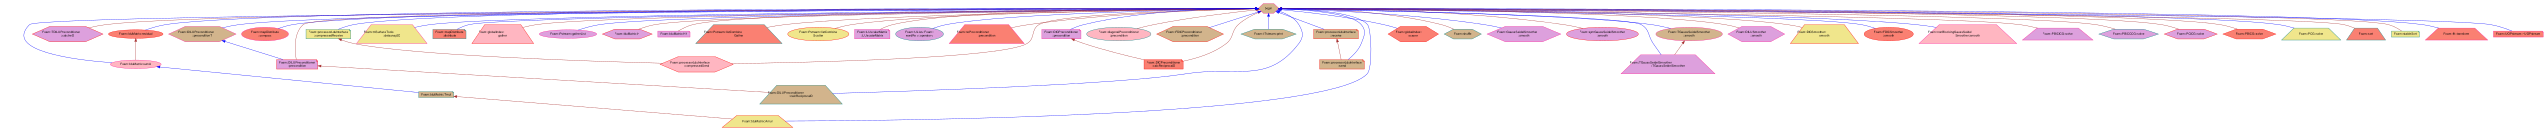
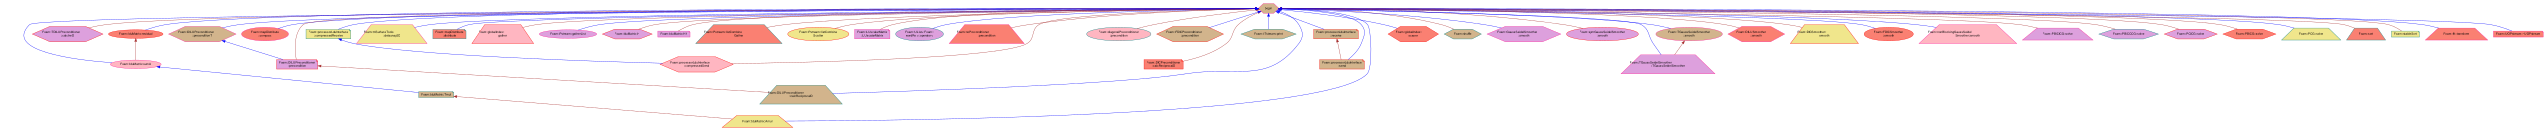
  digraph {
    rankdir=TB
    node [color=deeppink fillcolor=plum fontname=FreeSans fontsize=10 shape=hexagon style=filled]
    edge [color=brown dir=back fontname=FreeSans fontsize=10 labelfontname=FreeSans labelfontsize=10 style=solid]
    n1 [fillcolor=tan fontcolor=black height=0.2 label=begin width=0.4]
    n2 [color=red fillcolor=khaki height=0.2 label="Foam::lduMatrix::Amul" shape=trapezium width=0.4]
    n3 [color=red height=0.2 label="Foam::TDILUPreconditioner\l::calcInvD" width=0.4]
    n4 [color=red fillcolor=salmon height=0.2 label="Foam::DICPreconditioner\l::calcReciprocalD" shape=note width=0.4]
    n5 [color=teal fillcolor=tan height=0.2 label="Foam::DILUPreconditioner\l::calcReciprocalD" shape=trapezium width=0.4]
    n6 [fillcolor=salmon height=0.2 label="Foam::mapDistribute\l::compact" shape=ellipse width=0.4]
    n7 [color=teal fillcolor=khaki height=0.2 label="Foam::processorLduInterface\l::compressedReceive" shape=note width=0.4]
    n8 [color=red fillcolor=lightpink height=0.2 label="Foam::processorLduInterface\l::compressedSend" width=0.4]
    n9 [fillcolor=khaki height=0.2 label="Foam::triSurfaceTools\l::delaunay2D" shape=trapezium width=0.4]
    n10 [color=teal fillcolor=salmon height=0.2 label="Foam::mapDistribute\l::distribute" shape=note width=0.4]
    n11 [color=red fillcolor=lightpink height=0.2 label="Foam::globalIndex::\lgather" shape=trapezium width=0.4]
    n12 [height=0.2 label="Foam::Pstream::gatherList" shape=ellipse width=0.4]
    n13 [color=red height=0.2 label="Foam::lduMatrix::H" width=0.4]
    n14 [height=0.2 label="Foam::lduMatrix::H1" shape=note width=0.4]
    n15 [color=teal fillcolor=salmon height=0.2 label="Foam::Pstream::listCombine\lGather" shape=trapezium width=0.4]
    n16 [color=red fillcolor=khaki height=0.2 label="Foam::Pstream::listCombine\lScatter" shape=ellipse width=0.4]
    n17 [height=0.2 label="Foam::LUscalarMatrix\l::LUscalarMatrix" shape=note width=0.4]
    n18 [color=teal height=0.2 label="Foam::UList\< Foam::\lwordRe \>::operator\<" shape=ellipse width=0.4]
    n19 [fillcolor=salmon height=0.2 label="Foam::noPreconditioner\l::precondition" shape=trapezium width=0.4]
-   n20 [height=0.2 label="Foam::DICPreconditioner\l::precondition" shape=note width=0.4]
    n21 [color=red height=0.2 label="Foam::DILUPreconditioner\l::precondition" shape=note width=0.4]
    n22 [color=teal fillcolor=lightpink height=0.2 label="Foam::diagonalPreconditioner\l::precondition" shape=ellipse width=0.4]
    n23 [color=red fillcolor=tan height=0.2 label="Foam::FDICPreconditioner\l::precondition" width=0.4]
    n24 [fillcolor=tan height=0.2 label="Foam::DILUPreconditioner\l::preconditionT" width=0.4]
    n25 [color=teal fillcolor=tan height=0.2 label="Foam::ITstream::print" width=0.4]
    n26 [color=red fillcolor=tan height=0.2 label="Foam::processorLduInterface\l::receive" shape=note width=0.4]
    n27 [color=red fillcolor=tan height=0.2 label="Foam::processorLduInterface\l::send" shape=note width=0.4]
    n28 [color=red fillcolor=salmon height=0.2 label="Foam::lduMatrix::residual" shape=ellipse width=0.4]
    n29 [fillcolor=lightpink height=0.2 label="Foam::lduMatrix::sumA" shape=ellipse width=0.4]
    n30 [color=red fillcolor=salmon height=0.2 label="Foam::globalIndex::\lscatter" width=0.4]
    n31 [color=teal fillcolor=tan height=0.2 label="Foam::shuffle" width=0.4]
    n32 [height=0.2 label="Foam::GaussSeidelSmoother\l::smooth" width=0.4]
    n33 [color=red height=0.2 label="Foam::symGaussSeidelSmoother\l::smooth" shape=ellipse width=0.4]
    n34 [fillcolor=tan height=0.2 label="Foam::TGaussSeidelSmoother\l::smooth" shape=ellipse width=0.4]
    n35 [height=0.2 label="Foam::TGaussSeidelSmoother\l::TGaussSeidelSmoother" shape=trapezium width=0.4]
-   n36 [height=0.2 label="Foam::DILUSmoother\l::smooth" width=0.4]
+   n36 [fillcolor=salmon height=0.2 label="Foam::DILUSmoother\l::smooth" width=0.4]
    n37 [color=red fillcolor=khaki height=0.2 label="Foam::DICSmoother::\lsmooth" shape=trapezium width=0.4]
    n38 [color=red fillcolor=salmon height=0.2 label="Foam::FDICSmoother\l::smooth" shape=ellipse width=0.4]
    n39 [fillcolor=lightpink height=0.2 label="Foam::nonBlockingGaussSeidel\lSmoother::smooth" shape=trapezium width=0.4]
    n40 [height=0.2 label="Foam::PBiCICG::solve" shape=trapezium width=0.4]
    n41 [color=teal height=0.2 label="Foam::PBiCCCG::solve" width=0.4]
    n42 [color=red height=0.2 label="Foam::PCICG::solve" width=0.4]
    n43 [color=red fillcolor=salmon height=0.2 label="Foam::PBiCG::solve" width=0.4]
    n44 [color=teal fillcolor=khaki height=0.2 label="Foam::PCG::solve" shape=trapezium width=0.4]
    n45 [color=teal fillcolor=salmon height=0.2 label="Foam::sort" shape=trapezium width=0.4]
    n46 [color=teal fillcolor=khaki height=0.2 label="Foam::stableSort" shape=note width=0.4]
    n47 [fillcolor=salmon height=0.2 label="Foam::fft::transform" shape=trapezium width=0.4]
    n48 [fillcolor=salmon height=0.2 label="Foam::UOPstream::~UOPstream" shape=note width=0.4]
    n49 [color=teal fillcolor=tan height=0.2 label="Foam::lduMatrix::Tmul" shape=note width=0.4]
    n1 -> n2 [color=blue]
    n1 -> n3
    n1 -> n4
    n1 -> n5 [color=blue]
    n1 -> n6 [color=blue]
    n1 -> n7 [color=blue]
    n1 -> n8
    n1 -> n9 [color=blue]
    n1 -> n10 [color=blue]
    n1 -> n11
    n1 -> n12 [color=blue]
    n1 -> n13
    n1 -> n14
    n1 -> n15
    n1 -> n16
    n1 -> n17
    n1 -> n18 [color=blue]
    n1 -> n19
-   n1 -> n20 [color=blue]
    n1 -> n21
    n1 -> n22
    n1 -> n23 [color=blue]
    n1 -> n24 [color=blue]
    n1 -> n25 [color=blue]
    n1 -> n26 [color=blue]
    n1 -> n27 [color=blue]
    n1 -> n28 [color=blue]
    n1 -> n29 [color=blue]
    n1 -> n30 [color=blue]
    n1 -> n31
    n1 -> n32 [color=blue]
    n1 -> n33
    n1 -> n34 [color=blue]
    n1 -> n35 [color=blue]
    n1 -> n36
    n1 -> n37
    n1 -> n38 [color=blue]
    n1 -> n39 [color=blue]
    n1 -> n40
    n1 -> n41
    n1 -> n42
    n1 -> n43
    n1 -> n44 [color=blue]
    n1 -> n45
    n1 -> n46
    n1 -> n47 [color=blue]
    n1 -> n48 [color=blue]
-   n7 -> n8
-   n20 -> n4
+   n7 -> n8 [color=blue]
    n21 -> n5
    n24 -> n21 [color=blue]
    n26 -> n27
    n28 -> n29
    n29 -> n49 [color=blue]
    n34 -> n35
    n49 -> n2
  }
